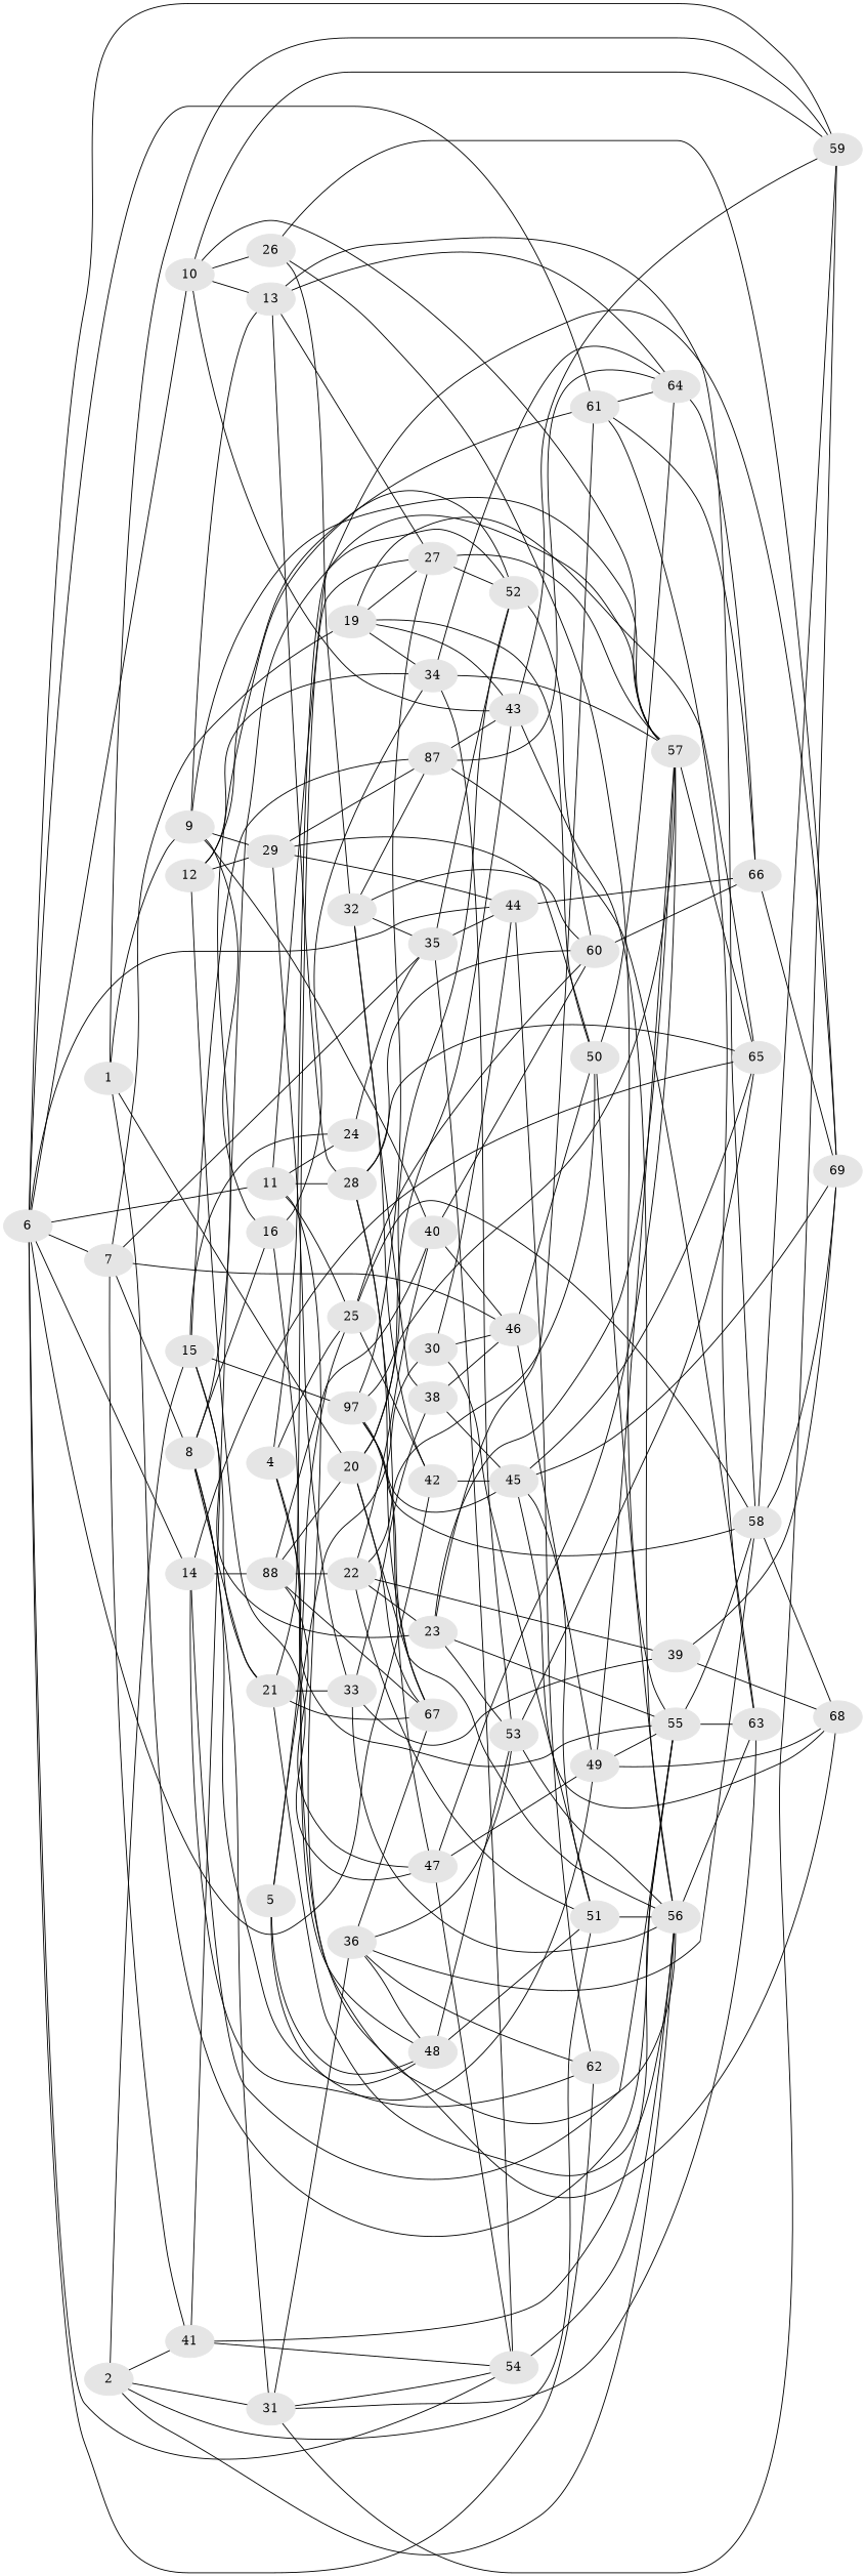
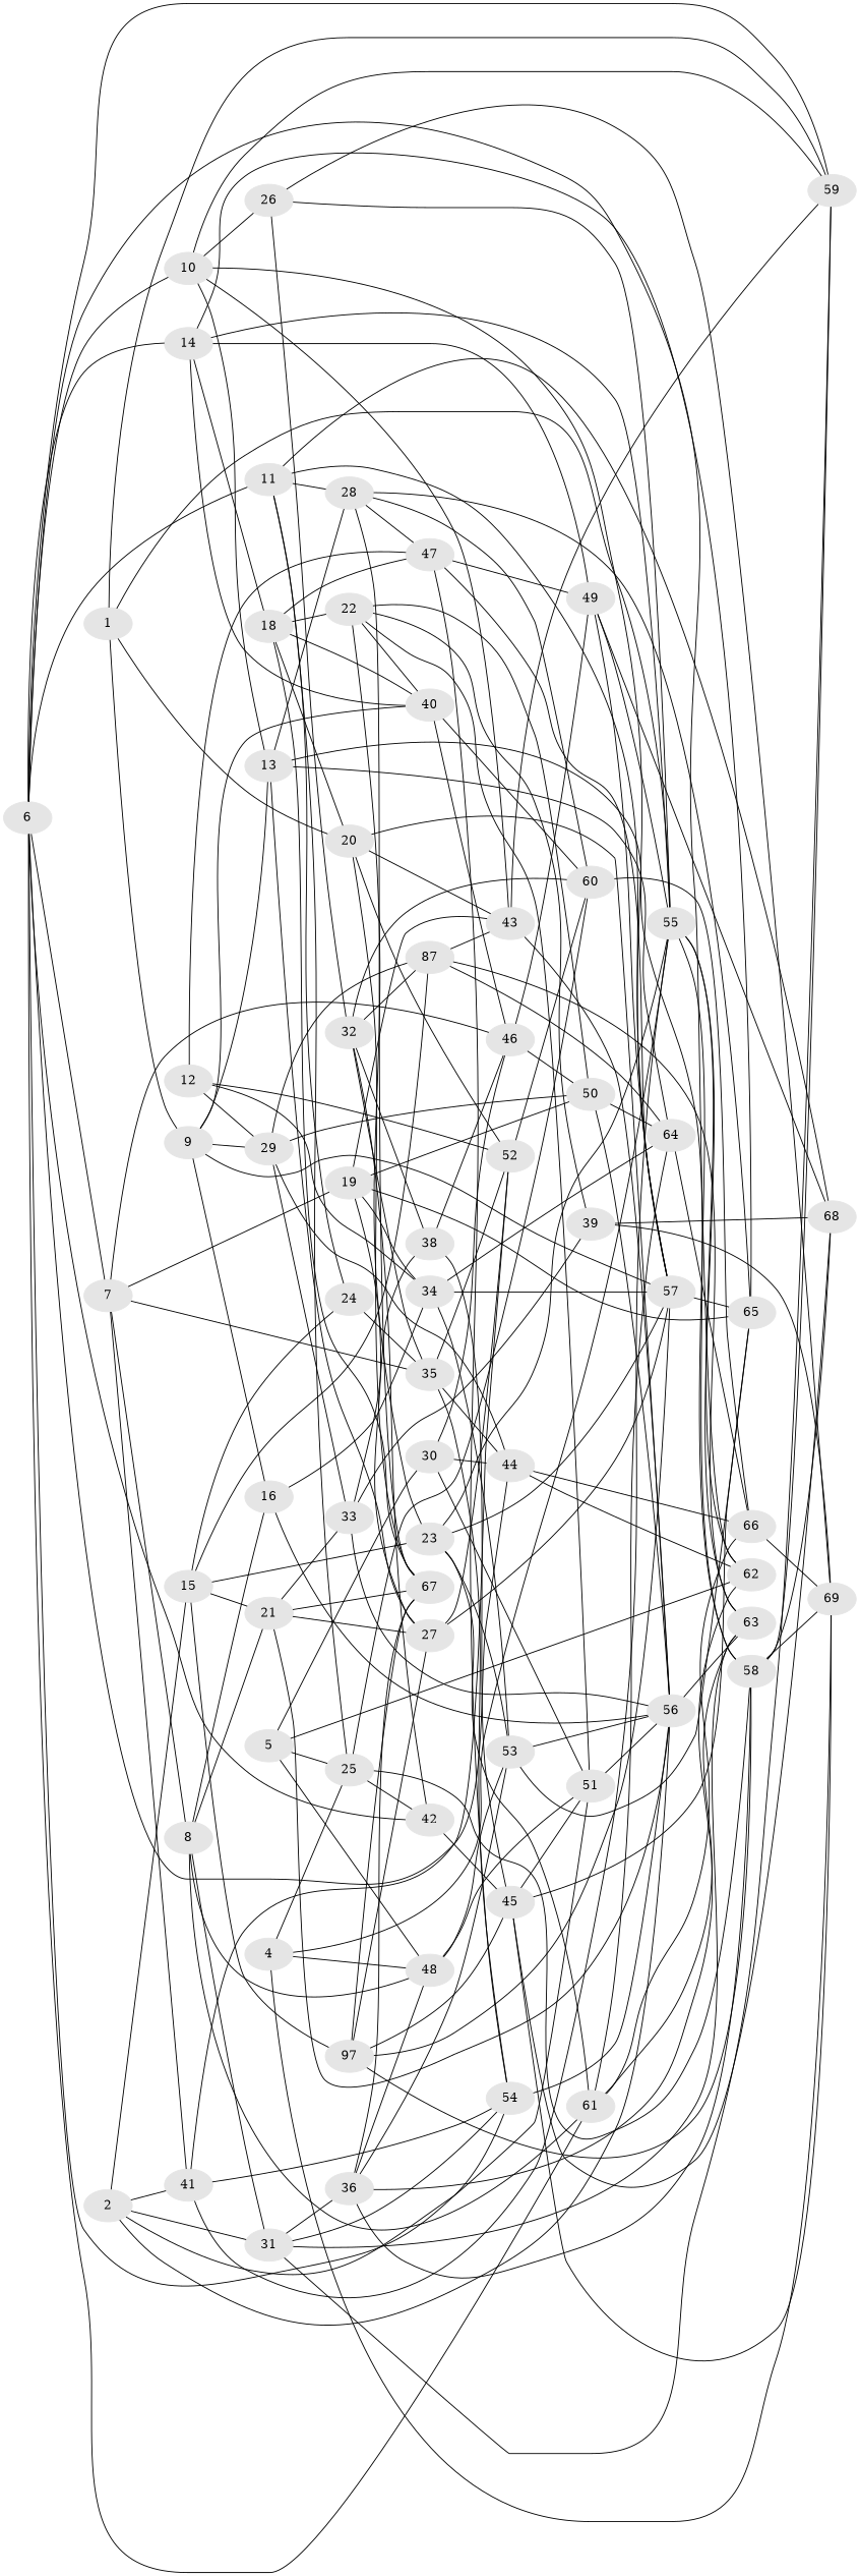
  graph {
    rankdir=LR
    node [color=gray90 style=filled]
    edge [weight=1.0]
    1
    9
    20
    55
    59
    16
    13
    29
    40
    57
    56
    43
    52
    67
    62
    58
    63
    2
    15
    31
    41
    51
    21
    24
    n25 [label=97]
    23
    n27 [label=87]
    54
    36
    30
    44
    46
    42
    45
    66
    69
    4
    25
    48
    60
    53
    5
    6
    7
    10
    11
    14
    61
    8
    19
    35
    26
    28
    68
-   18 [label=88]
+   18
    49
    65
    64
    34
    27
    50
    33
    32
    47
    12
    22
    39
    38
    1 -- 9
    1 -- 20
    1 -- 55
    1 -- 59
    9 -- 16
    9 -- 13
    9 -- 29
    9 -- 40
    9 -- 57
    20 -- 56
    20 -- 43
    20 -- 52
    20 -- 67
+   55 -- 62
    55 -- 58
    55 -- 63
    16 -- 56
    16 -- 34
    13 -- 58
    13 -- 28
    13 -- 64
    13 -- 27
    29 -- n27
    29 -- 44
    29 -- 50
    29 -- 33
    40 -- 46
    40 -- 60
    57 -- 65
    56 -- 63
    43 -- 59
    43 -- 56
    52 -- 60
    58 -- 59
    58 -- 69
    58 -- 68
    2 -- 56
    2 -- 15
    2 -- 31
    2 -- 41 [weight=2.0]
    2 -- 51
    15 -- 21
    15 -- 24
    15 -- n25
    15 -- 23
    15 -- n27
    31 -- 59
    31 -- 63
    31 -- 54
    31 -- 36
    41 -- 55
    41 -- 52
    41 -- 54
    51 -- 56
    21 -- 56
    21 -- 67
    21 -- 27
    21 -- 33
    24 -- 35
    n25 -- 57
    n25 -- 67
    n25 -- 58
    n25 -- 45
    n25 -- 27
    23 -- 55
    23 -- 57
    23 -- 53
    23 -- 61
    n27 -- 43
    n27 -- 63
    n27 -- 64
    54 -- 56
    36 -- 67
    36 -- 62
    36 -- 58
    36 -- 48
    36 -- 53
    30 -- 51
    30 -- 44
    30 -- 46
    44 -- 62
    44 -- 66
    46 -- 49
    46 -- 50
    42 -- 45
    45 -- 51
    45 -- 69
    45 -- 68
    45 -- 65
    66 -- 69
    4 -- 55
    4 -- 69
    4 -- 25
    4 -- 48
    25 -- 58
    25 -- 42
    25 -- 60
    48 -- 51
    48 -- 53
    60 -- 66
    53 -- 56
    53 -- 65
    5 -- 62
    5 -- 30
    5 -- 25
    5 -- 48
    6 -- 59
    6 -- 62
    6 -- 54
    6 -- 44
    6 -- 42
    6 -- 7
    6 -- 10
    6 -- 11
    6 -- 14
    6 -- 61
    7 -- 41
    7 -- 46
    7 -- 8
    7 -- 19
    7 -- 35
    10 -- 59
    10 -- 13
    10 -- 57
    10 -- 43
    10 -- 26
    11 -- 57
    11 -- 24
    11 -- 25
    11 -- 28
    11 -- 68
    14 -- 55
+   14 -- 40
    14 -- 18
    14 -- 49
    14 -- 65
    61 -- 63
    61 -- 66
    61 -- 64
    8 -- 16
    8 -- 31
    8 -- 21
    8 -- 48
    8 -- 61
    19 -- 43
    19 -- 65
    19 -- 34
    19 -- 27
    19 -- 50
    35 -- 52
    35 -- 54
    35 -- 44
    26 -- 55
    26 -- 69
    26 -- 32
    28 -- 67
    28 -- 60
    28 -- 65
    28 -- 47
    18 -- 20
    18 -- 40
    18 -- 67
    18 -- 47
    18 -- 22
    49 -- 55
    49 -- 57
    49 -- 68
    64 -- 66
    34 -- 57
    34 -- 53
    34 -- 64
    27 -- 57
    27 -- 52
    50 -- 56
    50 -- 64
    33 -- 56
    33 -- 39 [weight=2.0]
    33 -- 38
    32 -- n27
    32 -- 42
    32 -- 60
    32 -- 35
    32 -- 38
    47 -- 57
    47 -- 54
    47 -- 49
    12 -- 29
    12 -- 52
    12 -- 34
    12 -- 47
    22 -- 40
    22 -- 51
    22 -- 23
    22 -- 50
    22 -- 39
    39 -- 69
    39 -- 68 [weight=2.0]
    38 -- 46
    38 -- 45
  }
